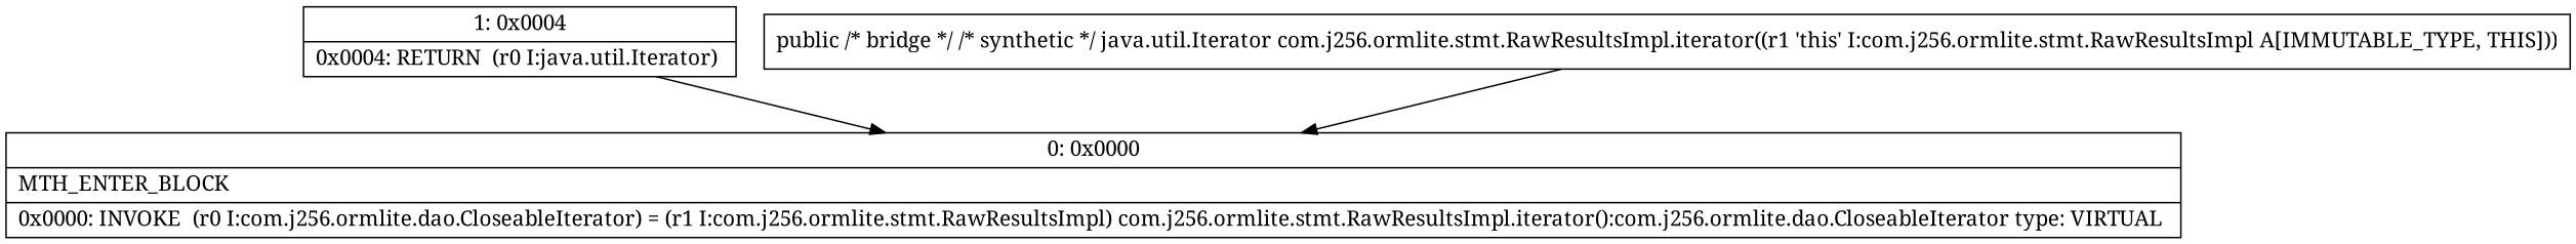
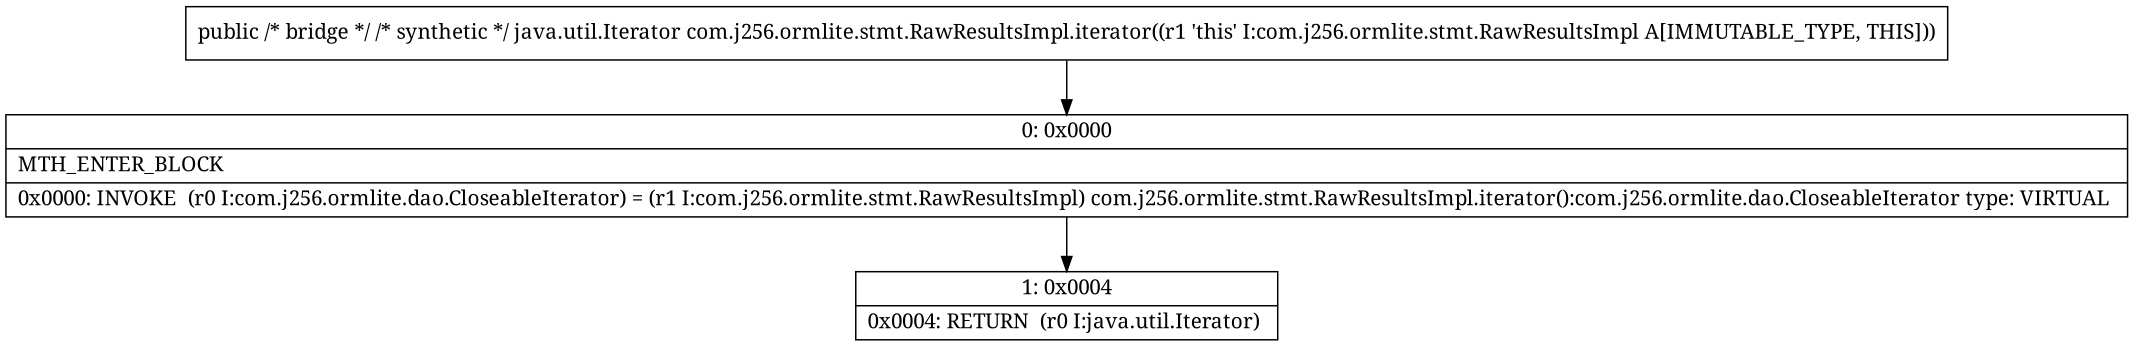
  digraph {
    fontname="Noto Serif"
    node [shape=record fontname="Noto Serif"]
    edge [fontname="Noto Serif"]
    n1 [label="{0\:\ 0x0000|MTH_ENTER_BLOCK\l|0x0000: INVOKE  (r0 I:com.j256.ormlite.dao.CloseableIterator) = (r1 I:com.j256.ormlite.stmt.RawResultsImpl) com.j256.ormlite.stmt.RawResultsImpl.iterator():com.j256.ormlite.dao.CloseableIterator type: VIRTUAL \l}"]
    n2 [label="{1\:\ 0x0004|0x0004: RETURN  (r0 I:java.util.Iterator) \l}"]
    n3 [label="{public \/* bridge *\/ \/* synthetic *\/ java.util.Iterator com.j256.ormlite.stmt.RawResultsImpl.iterator((r1 'this' I:com.j256.ormlite.stmt.RawResultsImpl A[IMMUTABLE_TYPE, THIS])) }"]
-   n2 -> n1
+   n1 -> n2
    n3 -> n1
  }
